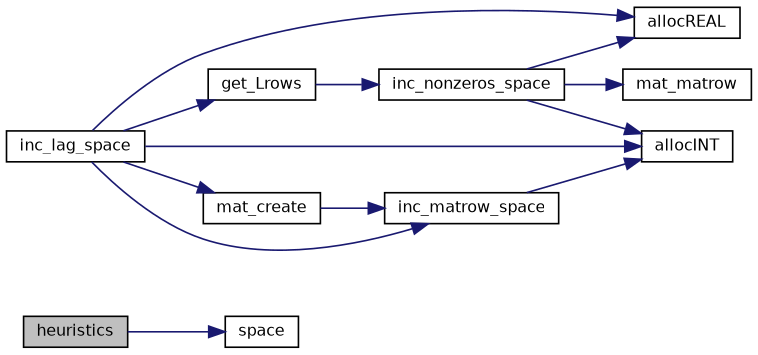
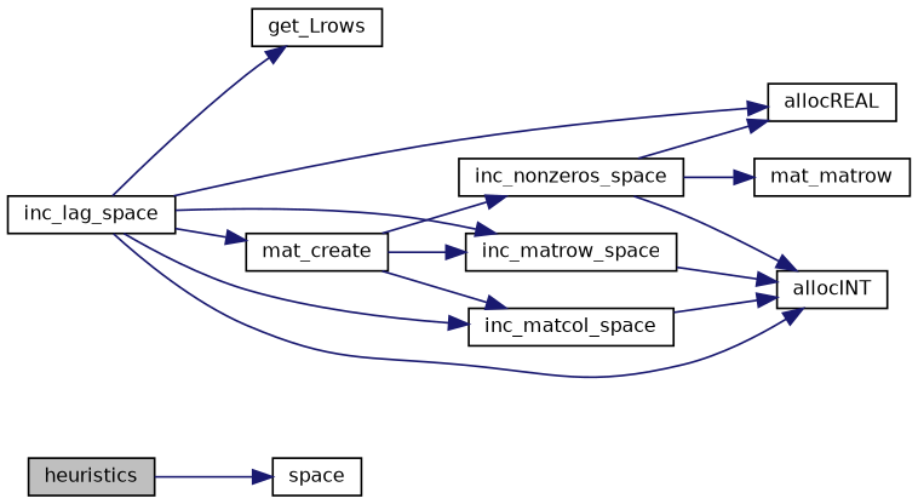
  digraph {
    rankdir=LR
    node [color=black fillcolor=white fontname=Helvetica fontsize=10 shape=record style=filled]
    edge [color=midnightblue fontname=Helvetica fontsize=10 labelfontname=Helvetica labelfontsize=10 style=solid]
    n1 [fillcolor=grey75 fontcolor=black height=0.2 label=heuristics width=0.4]
    n2 [height=0.2 label=space width=0.4]
    n3 [height=0.2 label=inc_lag_space width=0.4]
    n4 [height=0.2 label=get_Lrows width=0.4]
    n5 [height=0.2 label=allocREAL width=0.4]
    n6 [height=0.2 label=allocINT width=0.4]
    n7 [height=0.2 label=mat_create width=0.4]
    n8 [height=0.2 label=inc_matrow_space width=0.4]
+   n9 [height=0.2 label=inc_matcol_space width=0.4]
    n10 [height=0.2 label=inc_nonzeros_space width=0.4]
    n11 [height=0.2 label=mat_matrow width=0.4]
    n1 -> n2
    n3 -> n4
    n3 -> n5
    n3 -> n6
    n3 -> n7
    n3 -> n8
+   n3 -> n9
    n7 -> n8
-   n4 -> n10
+   n7 -> n9
+   n7 -> n10
    n8 -> n6
+   n9 -> n6
    n10 -> n5
    n10 -> n6
    n10 -> n11
  }
